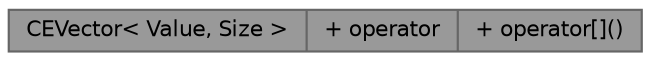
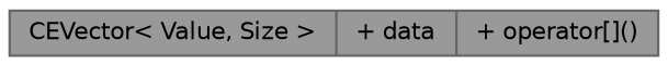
  digraph {
    rankdir=LR
-   n1 [color=gray40 fillcolor=grey60 fontcolor=black fontname=Helvetica fontsize=10 height=0.2 label="{CEVector\< Value, Size \>\n|+ operator\l|+ operator[]()\l}" shape=record style=filled width=0.4]
+   n1 [color=gray40 fillcolor=grey60 fontcolor=black fontname=Helvetica fontsize=10 height=0.2 label="{CEVector\< Value, Size \>\n|+ data\l|+ operator[]()\l}" shape=record style=filled width=0.4]
  }
